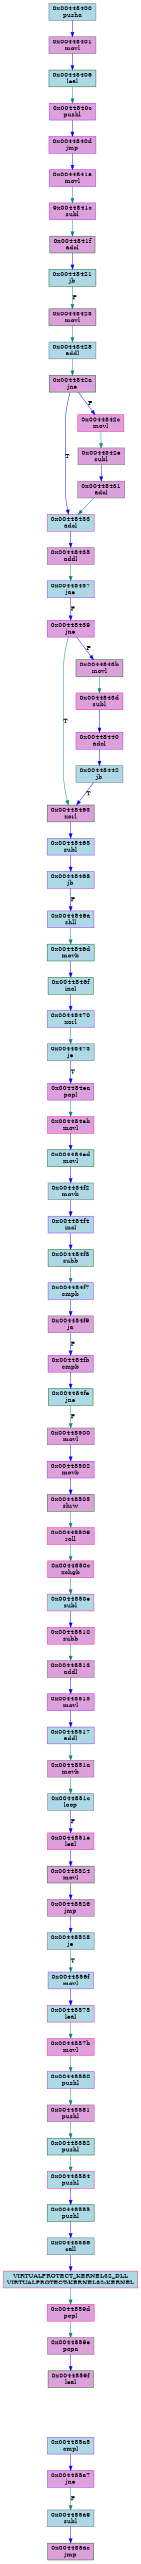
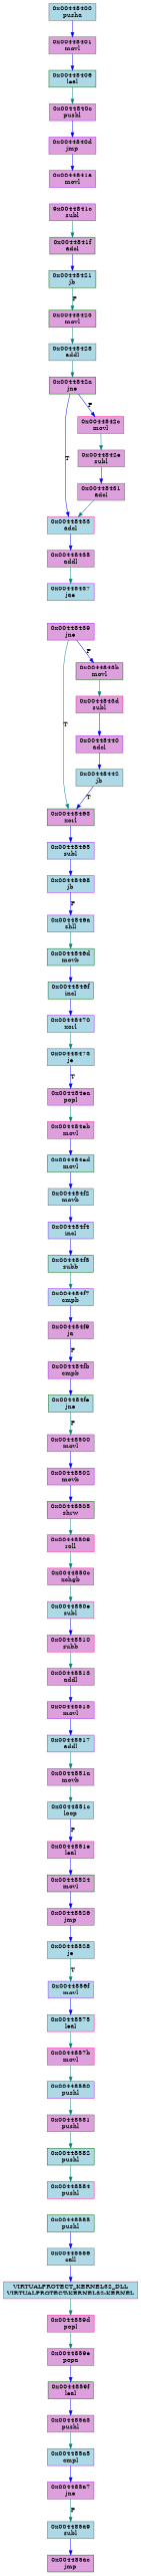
  strict digraph {
    node [color=purple fillcolor=plum shape=rectangle style=filled]
    edge [color=blue]
    n1 [color=gray40 fillcolor=lightblue label="0x004485a9\nsubl"]
    n2 [color=darkgreen label="0x004485ac\njmp"]
    n3 [color=deeppink label="0x0044851e\nleal"]
    n4 [color=darkgreen label="0x00448524\nmovl"]
    n5 [color=gray40 label="0x00448526\njmp"]
    n6 [color=gray40 fillcolor=lightblue label="0x00448528\nje"]
+   n7 [color=gray40 label="0x004485a3\npushl"]
    n8 [fillcolor=lightblue label="0x004485a5\ncmpl"]
    n9 [label="0x004485a7\njne"]
    n10 [color=deeppink label="0x004484eb\nmovl"]
    n11 [color=darkgreen fillcolor=lightblue label="0x004484ed\nmovl"]
    n12 [color=gray40 fillcolor=lightblue label="0x004484f2\nmovb"]
    n13 [fillcolor=lightblue label="0x004484f4\nincl"]
    n14 [color=deeppink label="0x00448510\nsubb"]
    n15 [color=gray40 label="0x00448513\naddl"]
    n16 [label="0x00448515\nmovl"]
    n17 [fillcolor=lightblue label="0x00448517\naddl"]
    n18 [label="0x004484fb\ncmpb"]
    n19 [color=darkgreen fillcolor=lightblue label="0x004484fe\njne"]
    n20 [color=gray40 label="0x00448500\nmovl"]
    n21 [label="0x00448502\nmovb"]
    n22 [color=darkgreen label="0x00448423\nmovl"]
    n23 [color=gray40 fillcolor=lightblue label="0x00448428\naddl"]
    n24 [color=darkgreen label="0x0044842a\njne"]
    n25 [color=deeppink fillcolor=lightblue label="0x00448433\nadcl"]
    n26 [color=deeppink label="0x0044842c\nmovl"]
    n27 [fillcolor=lightblue label="0x004484f7\ncmpb"]
    n28 [color=gray40 label="0x004484f9\nja"]
    n29 [color=gray40 label="0x00448435\naddl"]
    n30 [fillcolor=lightblue label="0x00448437\njae"]
    n31 [label="0x00448439\njne"]
    n32 [color=deeppink label="0x0044843d\nsubl"]
    n33 [label="0x00448440\nadcl"]
    n34 [color=gray40 fillcolor=lightblue label="0x00448442\njb"]
    n35 [color=darkgreen label="0x00448463\nxorl"]
    n36 [fillcolor=lightblue label="0x0044856f\nmovl"]
    n37 [color=deeppink fillcolor=lightblue label="0x00448575\nleal"]
    n38 [color=deeppink label="0x0044857b\nmovl"]
    n39 [fillcolor=lightblue label="0x00448580\npushl"]
    n40 [color=gray40 label="0x00448581\npushl"]
    n41 [color=darkgreen fillcolor=lightblue label="0x00448582\npushl"]
    n42 [color=deeppink fillcolor=lightblue label="0x00448584\npushl"]
    n43 [color=darkgreen fillcolor=lightblue label="0x004484f5\nsubb"]
    n44 [color=darkgreen fillcolor=lightblue label="0x0044846f\nincl"]
    n45 [fillcolor=lightblue label="0x00448470\nxorl"]
    n46 [color=gray40 fillcolor=lightblue label="0x00448473\nje"]
    n47 [label="0x004484ea\npopl"]
    n48 [color=darkgreen label="0x0044843b\nmovl"]
    n49 [fillcolor=lightblue label="0x00448465\nsubl"]
    n50 [fillcolor=lightblue label="0x00448468\njb"]
    n51 [fillcolor=lightblue label="0x0044846a\nshll"]
    n52 [color=darkgreen fillcolor=lightblue label="0x0044846d\nmovb"]
    n53 [color=gray40 label="0x0044842e\nsubl"]
    n54 [color=gray40 label="0x00448431\nadcl"]
    n55 [label="0x0044840d\njmp"]
    n56 [label="0x0044841a\nmovl"]
    n57 [label="9x0044841c\nsubl"]
    n58 [color=darkgreen label="0x0044841f\nadcl"]
    n59 [color=gray40 label="0x00448401\nmovl"]
    n60 [color=darkgreen fillcolor=lightblue label="0x00448406\nleal"]
    n61 [label="0x0044840c\npushl"]
    n62 [color=darkgreen fillcolor=lightblue label="0x00448585\npushl"]
    n63 [color=gray40 fillcolor=lightblue label="0x00448586\ncall"]
    n64 [color=deeppink fillcolor=lightblue label="VIRTUALPROTECT_KERNEL32_DLL\nVIRTUALPROTECT-KERNEL32-KERNEL"]
    n65 [color=deeppink label="0x0044859d\npopl"]
    n66 [color=gray40 fillcolor=lightblue label="0x00448400\npusha"]
    n67 [color=darkgreen label="0x00448505\nshrw"]
    n68 [color=deeppink label="0x00448509\nroll"]
    n69 [color=deeppink label="0x0044850c\nxchgb"]
    n70 [color=gray40 label="0x0044851a\nmovb"]
    n71 [color=gray40 fillcolor=lightblue label="0x0044851c\nloop"]
    n72 [color=darkgreen fillcolor=lightblue label="0x00448421\njb"]
    n73 [color=darkgreen label="0x0044859f\nleal"]
    n74 [color=gray40 label="0x0044859e\npopa"]
    n75 [color=deeppink fillcolor=lightblue label="0x0044850e\nsubl"]
    n1 -> n2
    n3 -> n4
    n4 -> n5
    n5 -> n6
    n6 -> n36 [color=teal label=T]
+   n7 -> n8 [color=teal]
    n8 -> n9
    n9 -> n1 [color=teal label=F]
    n10 -> n11
    n11 -> n12
    n12 -> n13
    n13 -> n43
    n14 -> n15 [color=teal]
    n15 -> n16
    n16 -> n17
    n17 -> n70 [color=teal]
    n18 -> n19
    n19 -> n20 [color=teal label=F]
    n20 -> n21
    n21 -> n67
    n22 -> n23 [color=teal]
    n23 -> n24 [color=teal]
    n24 -> n25 [label=T]
    n24 -> n26 [label=F]
    n25 -> n29
    n26 -> n53 [color=teal]
    n27 -> n28
    n28 -> n18 [label=F]
    n29 -> n30 [color=teal]
-   n30 -> n31 [label=F]
    n31 -> n35 [color=teal label=T]
    n31 -> n48 [label=F]
    n32 -> n33
    n33 -> n34
    n34 -> n35 [label=T]
    n35 -> n49
    n36 -> n37
    n37 -> n38 [color=teal]
    n38 -> n39 [color=teal]
    n39 -> n40 [color=teal]
    n40 -> n41 [color=teal]
    n41 -> n42 [color=teal]
-   n42 -> n62
    n43 -> n27 [color=teal]
    n44 -> n45
    n45 -> n46 [color=teal]
    n46 -> n47 [label=T]
    n47 -> n10 [color=teal]
    n48 -> n32 [color=teal]
    n49 -> n50
    n50 -> n51 [label=F]
    n51 -> n52 [color=teal]
    n52 -> n44
    n53 -> n54
    n54 -> n25 [color=teal]
    n55 -> n56
-   n56 -> n57 [color=teal]
    n57 -> n58 [color=teal]
    n58 -> n72
    n59 -> n60
    n60 -> n61 [color=teal]
    n61 -> n55
    n62 -> n63
    n63 -> n64
    n64 -> n65 [color=teal]
    n65 -> n74 [color=teal]
    n66 -> n59
    n67 -> n68 [color=teal]
    n68 -> n69 [color=teal]
    n69 -> n75 [color=teal]
    n70 -> n71 [color=teal]
    n71 -> n3 [label=F]
    n72 -> n22 [color=teal label=F]
+   n73 -> n7
    n74 -> n73
    n75 -> n14
  }
